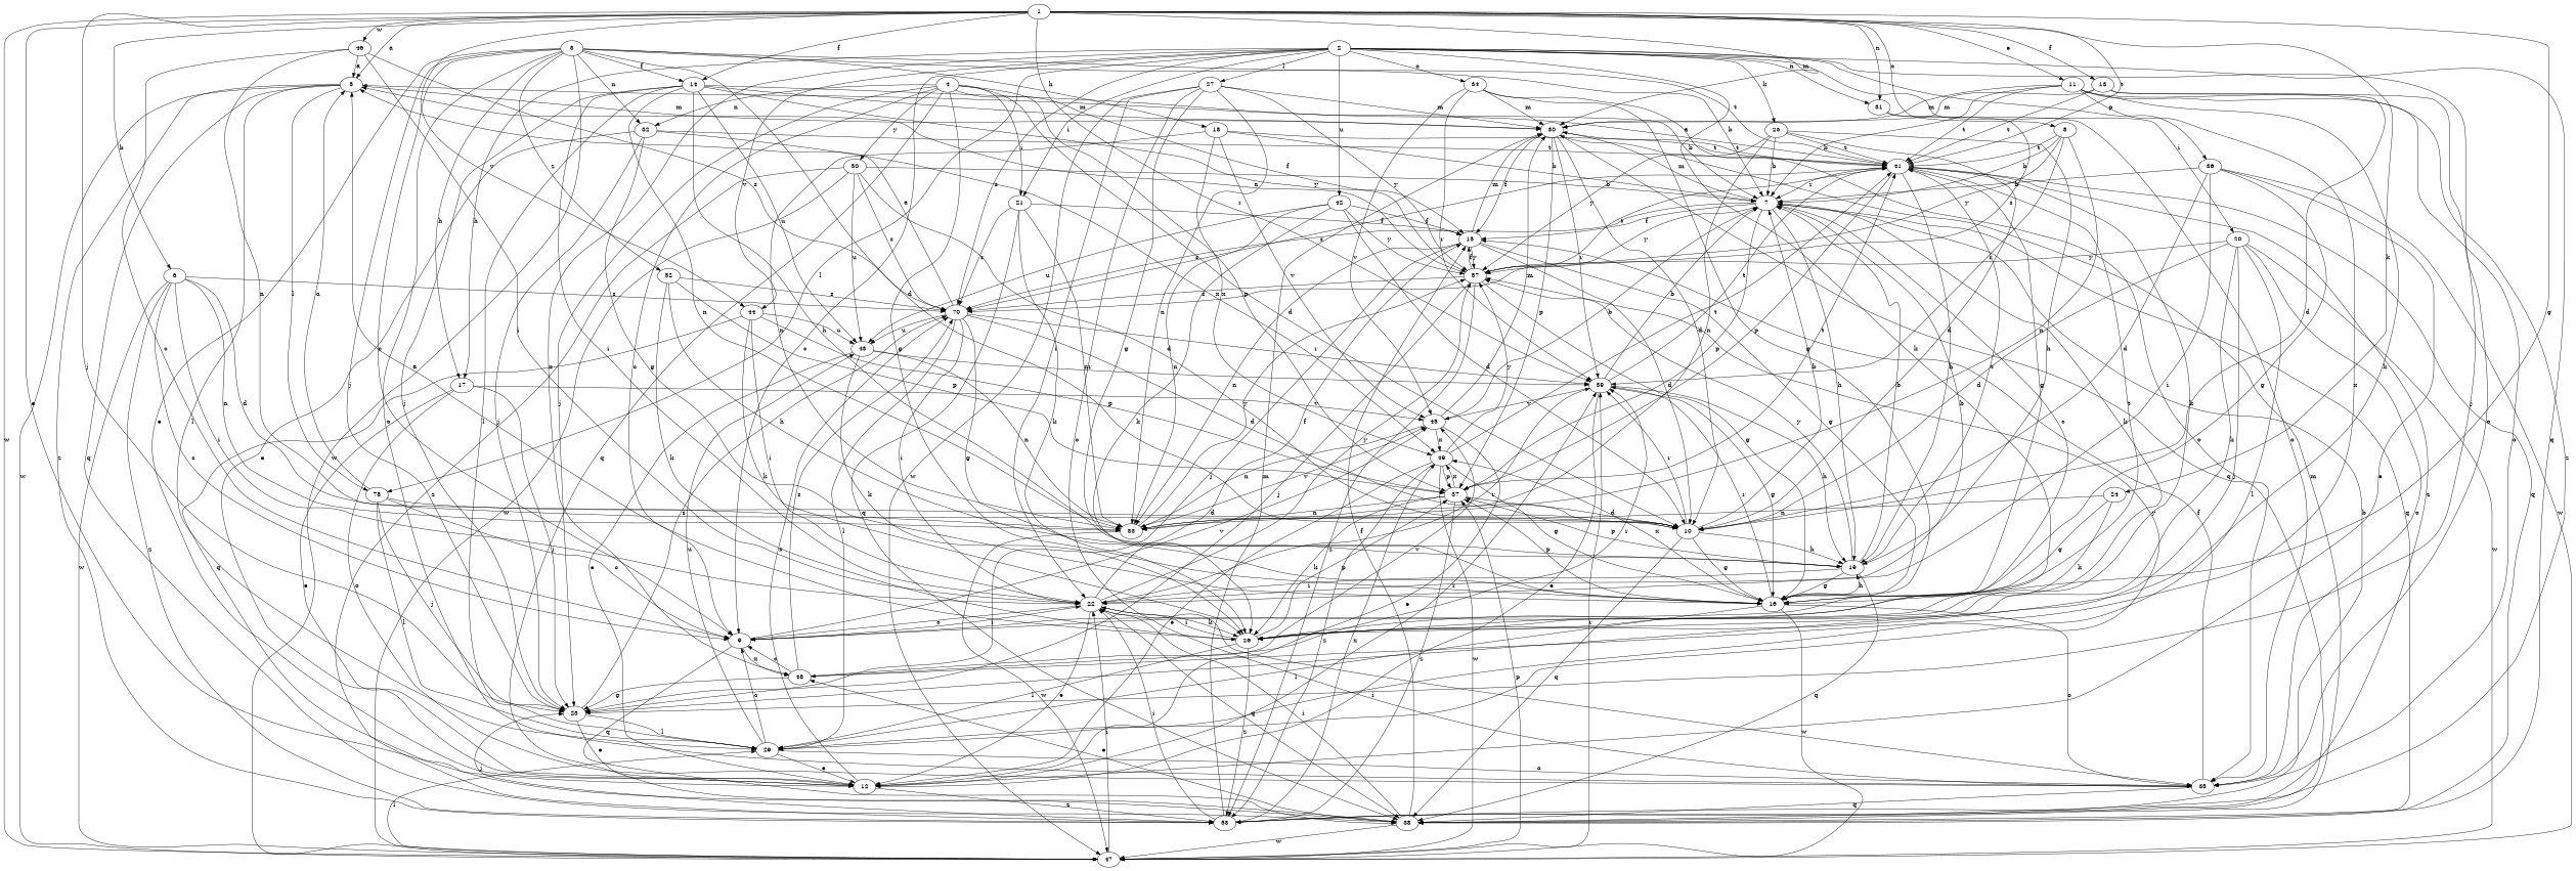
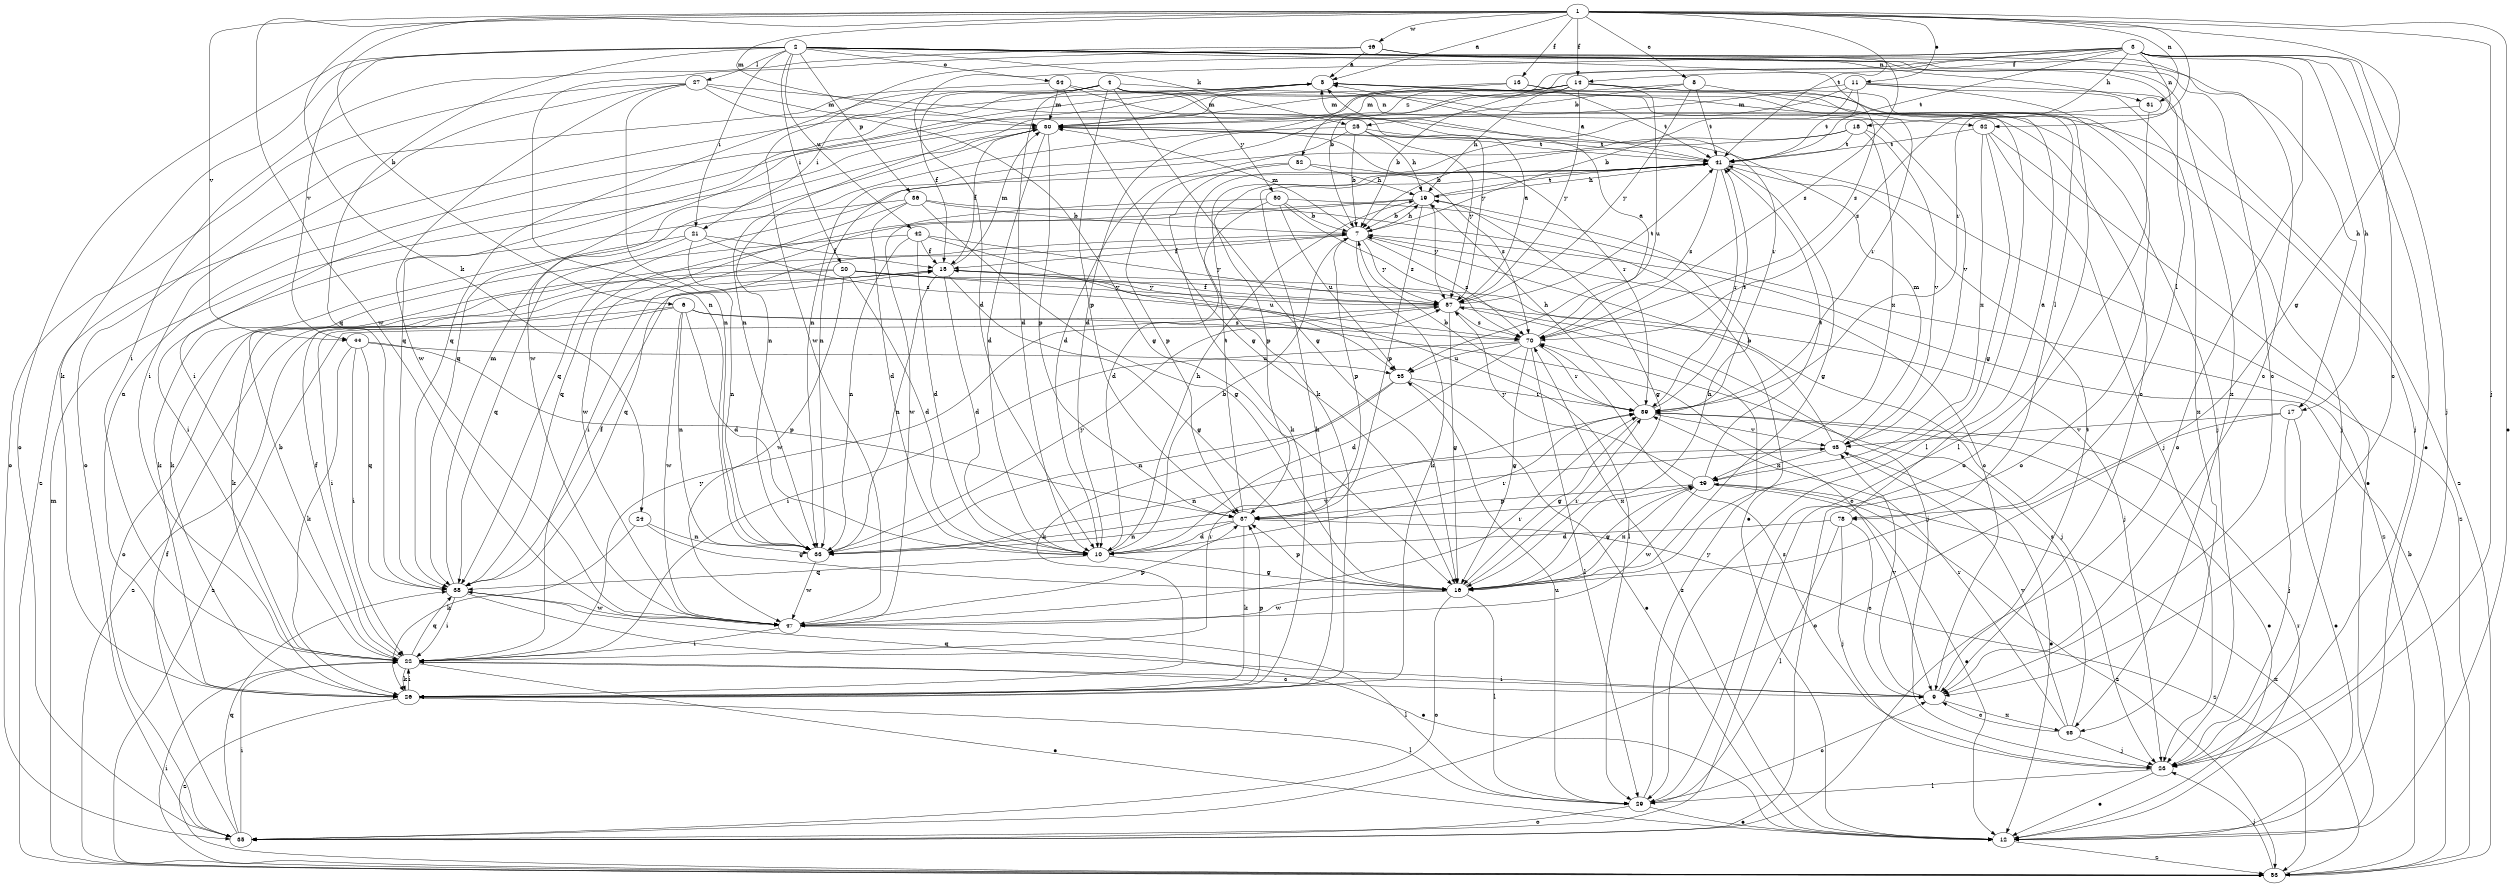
  strict digraph {
    1
    5
    41
    46
    6
    8
    11
    14
    39
    13
    30
    12
    23
    16
    24
    44
    47
    31
    n19 [label=78]
    53
    29
    38
    26
    37
    n25 [label=70]
    19
    22
    9
    33
    10
    n31 [label=57]
    7
    35
    48
    43
    45
    15
    49
    3
    18
    17
    32
    52
    25
    36
    50
    2
    20
    42
    21
    27
    34
    4
    1 -> 5 [label=a]
    1 -> 41 [label=t]
    1 -> 46 [label=w]
    1 -> 6 [label=b]
    1 -> 8 [label=c]
    1 -> 11 [label=e]
    1 -> 14 [label=f]
    1 -> 39 [label=r]
    1 -> 13 [label=f]
    1 -> 30 [label=m]
    1 -> 12 [label=e]
    1 -> 23 [label=j]
    1 -> 16 [label=g]
    1 -> 24 [label=k]
    1 -> 44 [label=v]
    1 -> 47 [label=w]
    1 -> 31 [label=n]
    5 -> 30 [label=m]
    5 -> 47 [label=w]
    5 -> n19 [label=l]
    5 -> 53 [label=z]
    5 -> 29 [label=l]
    5 -> 38 [label=q]
    41 -> 5 [label=a]
-   41 -> 7 [label=r]
+   41 -> 39 [label=r]
    41 -> 16 [label=g]
    41 -> 53 [label=z]
    41 -> 38 [label=q]
    41 -> 26 [label=k]
    41 -> 37 [label=p]
    41 -> n25 [label=s]
    41 -> 19 [label=h]
    46 -> 5 [label=a]
    46 -> n25 [label=s]
    46 -> 22 [label=i]
    46 -> 9 [label=c]
    46 -> 33 [label=n]
    6 -> 47 [label=w]
    6 -> 53 [label=z]
    6 -> n25 [label=s]
    6 -> 22 [label=i]
    6 -> 9 [label=c]
    6 -> 33 [label=n]
    6 -> 10 [label=d]
    8 -> 41 [label=t]
    8 -> 39 [label=r]
    8 -> 33 [label=n]
    8 -> n31 [label=y]
-   8 -> 7 [label=b]
+   8 -> 25 [label=b]
    11 -> 41 [label=t]
    11 -> 30 [label=m]
    11 -> 53 [label=z]
    11 -> 26 [label=k]
    11 -> 7 [label=b]
    11 -> 35 [label=o]
    11 -> 48 [label=x]
    14 -> 30 [label=m]
    14 -> 23 [label=j]
    14 -> 29 [label=l]
    14 -> 19 [label=h]
    14 -> 22 [label=i]
    14 -> 33 [label=n]
    14 -> n31 [label=y]
    14 -> 7 [label=b]
    14 -> 43 [label=u]
    39 -> 41 [label=t]
    39 -> 12 [label=e]
    39 -> 16 [label=g]
    39 -> 19 [label=h]
    39 -> 7 [label=b]
    39 -> 45 [label=v]
    13 -> 41 [label=t]
    13 -> 30 [label=m]
    13 -> 23 [label=j]
    13 -> 10 [label=d]
    30 -> 41 [label=t]
    30 -> 39 [label=r]
    30 -> 38 [label=q]
    30 -> 37 [label=p]
    30 -> 10 [label=d]
    30 -> 15 [label=f]
    12 -> 39 [label=r]
    12 -> 53 [label=z]
    12 -> n25 [label=s]
    23 -> 12 [label=e]
    23 -> 29 [label=l]
    23 -> n25 [label=s]
    16 -> 39 [label=r]
    16 -> 47 [label=w]
    16 -> 29 [label=l]
    16 -> 37 [label=p]
    16 -> 19 [label=h]
    16 -> 35 [label=o]
    16 -> 49 [label=x]
    24 -> 16 [label=g]
    24 -> 26 [label=k]
    24 -> 33 [label=n]
    44 -> 38 [label=q]
    44 -> 26 [label=k]
    44 -> 37 [label=p]
    44 -> 22 [label=i]
    44 -> 43 [label=u]
    47 -> 39 [label=r]
    47 -> 29 [label=l]
    47 -> 37 [label=p]
    47 -> 22 [label=i]
    31 -> n25 [label=s]
    31 -> 35 [label=o]
    n19 -> 5 [label=a]
    n19 -> 23 [label=j]
    n19 -> 29 [label=l]
    n19 -> 9 [label=c]
    n19 -> 10 [label=d]
    53 -> 30 [label=m]
    53 -> 23 [label=j]
    53 -> 22 [label=i]
    53 -> 7 [label=b]
    53 -> 49 [label=x]
    29 -> 12 [label=e]
    29 -> 9 [label=c]
    29 -> n31 [label=y]
    29 -> 35 [label=o]
    29 -> 43 [label=u]
    38 -> 30 [label=m]
-   38 -> 48 [label=e]
+   38 -> 12 [label=e]
    38 -> 47 [label=w]
    38 -> 22 [label=i]
    38 -> 15 [label=f]
    26 -> 5 [label=a]
    26 -> 53 [label=z]
    26 -> 29 [label=l]
    26 -> 37 [label=p]
    26 -> 22 [label=i]
    37 -> 41 [label=t]
    37 -> 53 [label=z]
    37 -> 26 [label=k]
    37 -> 33 [label=n]
    37 -> 10 [label=d]
    37 -> 49 [label=x]
    n25 -> 5 [label=a]
    n25 -> 39 [label=r]
    n25 -> 16 [label=g]
    n25 -> 29 [label=l]
    n25 -> 22 [label=i]
    n25 -> 10 [label=d]
    n25 -> 43 [label=u]
    19 -> 41 [label=t]
    19 -> 16 [label=g]
    19 -> 38 [label=q]
    19 -> 37 [label=p]
    19 -> 22 [label=i]
    19 -> n31 [label=y]
    19 -> 7 [label=b]
    22 -> 39 [label=r]
    22 -> 12 [label=e]
    22 -> 38 [label=q]
    22 -> 26 [label=k]
    22 -> 9 [label=c]
    22 -> n31 [label=y]
    22 -> 7 [label=b]
    22 -> 15 [label=f]
    9 -> 41 [label=t]
    9 -> 38 [label=q]
    9 -> 22 [label=i]
    9 -> 48 [label=x]
    9 -> 45 [label=v]
    33 -> 47 [label=w]
    33 -> n31 [label=y]
    33 -> 45 [label=v]
    10 -> 39 [label=r]
    10 -> 16 [label=g]
    10 -> 38 [label=q]
    10 -> 19 [label=h]
    10 -> 7 [label=b]
    n31 -> 5 [label=a]
    n31 -> 41 [label=t]
    n31 -> 23 [label=j]
    n31 -> 16 [label=g]
    n31 -> 53 [label=z]
    n31 -> n25 [label=s]
    n31 -> 15 [label=f]
    7 -> 30 [label=m]
    7 -> 38 [label=q]
    7 -> 26 [label=k]
    7 -> 37 [label=p]
    7 -> n25 [label=s]
    7 -> 19 [label=h]
    7 -> 9 [label=c]
    7 -> n31 [label=y]
    7 -> 15 [label=f]
    35 -> 38 [label=q]
    35 -> 22 [label=i]
    35 -> 15 [label=f]
    48 -> 39 [label=r]
-   48 -> 23 [label=g]
+   48 -> 23 [label=j]
    48 -> n25 [label=s]
    48 -> 9 [label=c]
    48 -> 45 [label=v]
    43 -> 39 [label=r]
    43 -> 12 [label=e]
    43 -> 26 [label=k]
    43 -> 33 [label=n]
    45 -> 30 [label=m]
    45 -> 12 [label=e]
    45 -> 33 [label=n]
    45 -> 7 [label=b]
    45 -> 49 [label=x]
    15 -> 30 [label=m]
    15 -> 23 [label=j]
    15 -> 16 [label=g]
    15 -> 33 [label=n]
    15 -> 10 [label=d]
    15 -> n31 [label=y]
    49 -> 41 [label=t]
    49 -> 12 [label=e]
    49 -> 16 [label=g]
    49 -> 47 [label=w]
    49 -> 53 [label=z]
    49 -> 37 [label=p]
    49 -> n31 [label=y]
    3 -> 41 [label=t]
    3 -> 14 [label=f]
    3 -> 12 [label=e]
    3 -> 23 [label=j]
    3 -> 47 [label=w]
    3 -> 9 [label=c]
    3 -> 10 [label=d]
    3 -> 7 [label=b]
    3 -> 35 [label=o]
    3 -> 18 [label=h]
    3 -> 17 [label=h]
    3 -> 32 [label=n]
    3 -> 52 [label=z]
    18 -> 41 [label=t]
    18 -> 33 [label=n]
    18 -> 7 [label=b]
    18 -> 45 [label=v]
    18 -> 49 [label=x]
    17 -> 12 [label=e]
    17 -> 23 [label=j]
    17 -> 35 [label=o]
    17 -> 45 [label=v]
    32 -> 41 [label=t]
    32 -> 12 [label=e]
    32 -> 23 [label=j]
    32 -> 16 [label=g]
    32 -> 49 [label=x]
    52 -> 26 [label=k]
    52 -> 37 [label=p]
    52 -> n25 [label=s]
    52 -> 19 [label=h]
    25 -> 41 [label=t]
    25 -> 19 [label=h]
    25 -> 33 [label=n]
    25 -> 10 [label=d]
    25 -> n31 [label=y]
    25 -> 7 [label=b]
    36 -> 12 [label=e]
    36 -> 16 [label=g]
    36 -> 47 [label=w]
    36 -> 22 [label=i]
    36 -> 10 [label=d]
    36 -> 7 [label=b]
    50 -> 47 [label=w]
    50 -> 53 [label=z]
    50 -> n25 [label=s]
    50 -> 10 [label=d]
    50 -> 7 [label=b]
    50 -> 43 [label=u]
    2 -> 44 [label=v]
    2 -> 31 [label=n]
    2 -> n19 [label=l]
    2 -> 38 [label=q]
    2 -> 26 [label=k]
    2 -> n25 [label=s]
    2 -> 9 [label=c]
    2 -> 35 [label=o]
    2 -> 48 [label=x]
    2 -> 17 [label=h]
    2 -> 25 [label=k]
    2 -> 36 [label=p]
    2 -> 20 [label=i]
    2 -> 42 [label=u]
    2 -> 21 [label=i]
    2 -> 27 [label=l]
    2 -> 34 [label=o]
    20 -> 23 [label=j]
    20 -> 47 [label=w]
    20 -> 29 [label=l]
    20 -> 26 [label=k]
    20 -> 10 [label=d]
    20 -> n31 [label=y]
    20 -> 35 [label=o]
    42 -> 26 [label=k]
    42 -> 33 [label=n]
    42 -> 10 [label=d]
    42 -> n31 [label=y]
    42 -> 43 [label=u]
    42 -> 15 [label=f]
    21 -> 38 [label=q]
    21 -> 26 [label=k]
    21 -> n25 [label=s]
    21 -> 33 [label=n]
    21 -> 15 [label=f]
    27 -> 30 [label=m]
    27 -> 16 [label=g]
    27 -> 47 [label=w]
    27 -> 22 [label=i]
    27 -> 33 [label=n]
    27 -> n31 [label=y]
    27 -> 35 [label=o]
    34 -> 39 [label=r]
    34 -> 30 [label=m]
    34 -> 16 [label=g]
    34 -> 35 [label=o]
    34 -> 45 [label=v]
    4 -> 23 [label=j]
    4 -> 16 [label=g]
    4 -> 38 [label=q]
    4 -> 37 [label=p]
    4 -> 9 [label=c]
    4 -> 10 [label=d]
    4 -> 15 [label=f]
    4 -> 32 [label=n]
    4 -> 50 [label=y]
    4 -> 21 [label=i]
  }
